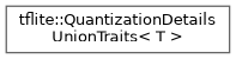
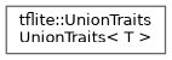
  digraph {
    rankdir=LR
-   n1 [color=grey40 fillcolor=white fontname=Helvetica fontsize=10 height=0.2 label="tflite::QuantizationDetails\lUnionTraits\< T \>" shape=box style=filled width=0.4]
+   n1 [color=grey40 fillcolor=white fontname=Helvetica fontsize=10 height=0.2 label="tflite::UnionTraits\lUnionTraits\< T \>" shape=box style=filled width=0.4]
  }
